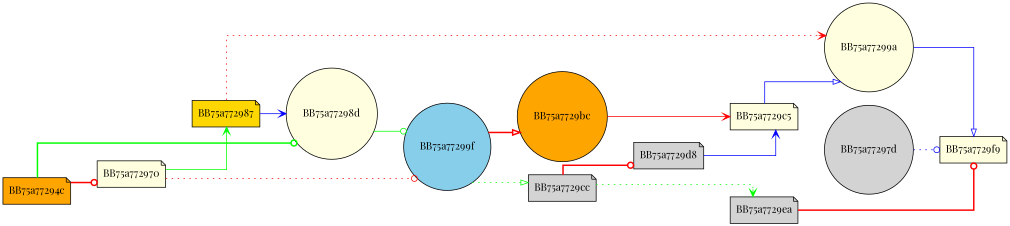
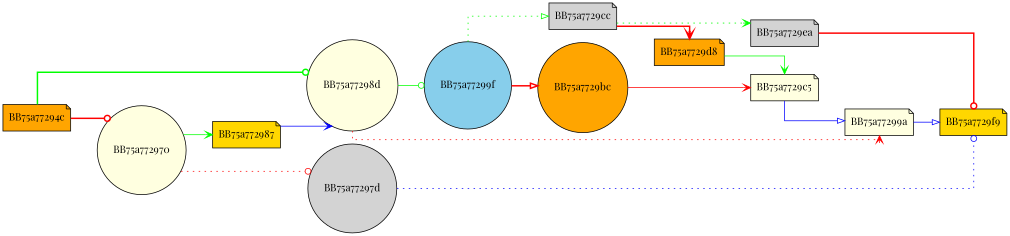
  digraph {
    fontname="Playfair Display"
    rankdir=LR
    splines=ortho
    node [fillcolor=lightyellow fontname="Playfair Display" shape=note style=filled]
    edge [arrowhead=vee color=red fontname="Playfair Display" style=solid]
    BB75a77298d [shape=circle]
    BB75a77294c [fillcolor=orange]
-   BB75a772970
+   BB75a772970 [shape=circle]
    BB75a77299f [fillcolor=skyblue shape=circle]
-   BB75a77299a [shape=circle]
+   BB75a77299a
    BB75a772987 [fillcolor=gold]
    BB75a77297d [fillcolor=lightgrey shape=circle]
    BB75a7729cc [fillcolor=lightgrey]
    BB75a7729bc [fillcolor=orange shape=circle]
-   BB75a7729f9
+   BB75a7729f9 [fillcolor=gold]
    BB75a7729ea [fillcolor=lightgrey]
-   BB75a7729d8 [fillcolor=lightgrey]
+   BB75a7729d8 [fillcolor=orange]
    BB75a7729c5
    BB75a77298d -> BB75a77299f [arrowhead=odot color=green]
-   BB75a772987 -> BB75a77299a [style=dotted]
+   BB75a77298d -> BB75a77299a [style=dotted]
    BB75a77294c -> BB75a77298d [arrowhead=odot color=green style=bold]
    BB75a77294c -> BB75a772970 [arrowhead=odot style=bold]
    BB75a772970 -> BB75a772987 [color=green]
-   BB75a772970 -> BB75a77299f [arrowhead=odot style=dotted]
+   BB75a772970 -> BB75a77297d [arrowhead=odot style=dotted]
    BB75a77299f -> BB75a7729cc [arrowhead=onormal color=green style=dotted]
    BB75a77299f -> BB75a7729bc [arrowhead=onormal style=bold]
    BB75a77299a -> BB75a7729f9 [arrowhead=onormal color=blue]
    BB75a772987 -> BB75a77298d [color=blue]
    BB75a77297d -> BB75a7729f9 [arrowhead=odot color=blue style=dotted]
    BB75a7729cc -> BB75a7729ea [color=green style=dotted]
-   BB75a7729cc -> BB75a7729d8 [arrowhead=odot style=bold]
+   BB75a7729cc -> BB75a7729d8 [style=bold]
    BB75a7729bc -> BB75a7729c5
    BB75a7729ea -> BB75a7729f9 [arrowhead=odot style=bold]
-   BB75a7729d8 -> BB75a7729c5 [color=blue]
+   BB75a7729d8 -> BB75a7729c5 [color=green]
    BB75a7729c5 -> BB75a77299a [arrowhead=onormal color=blue]
  }
